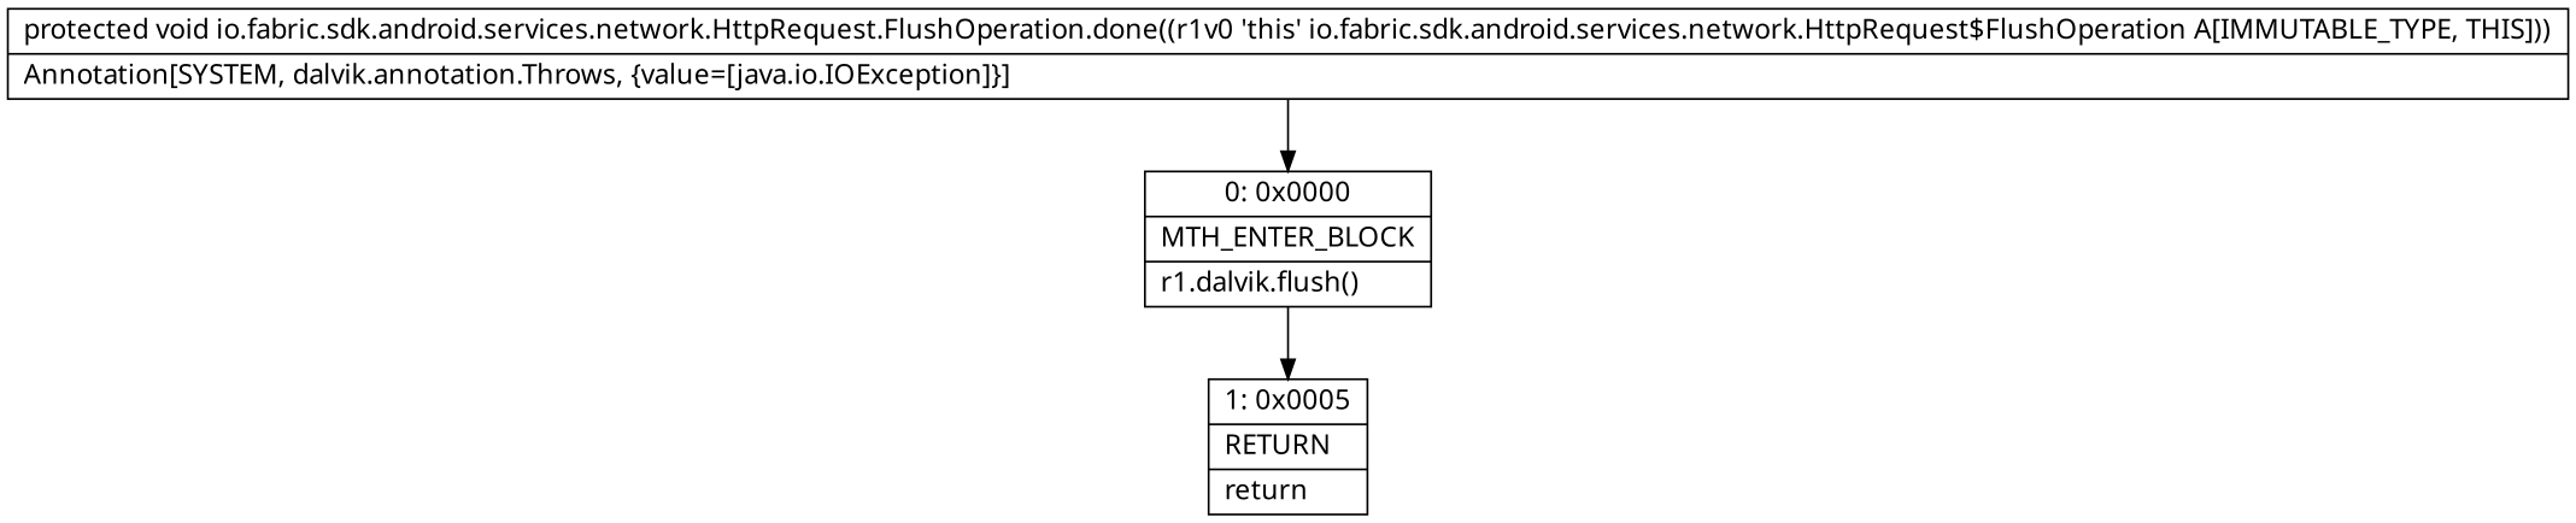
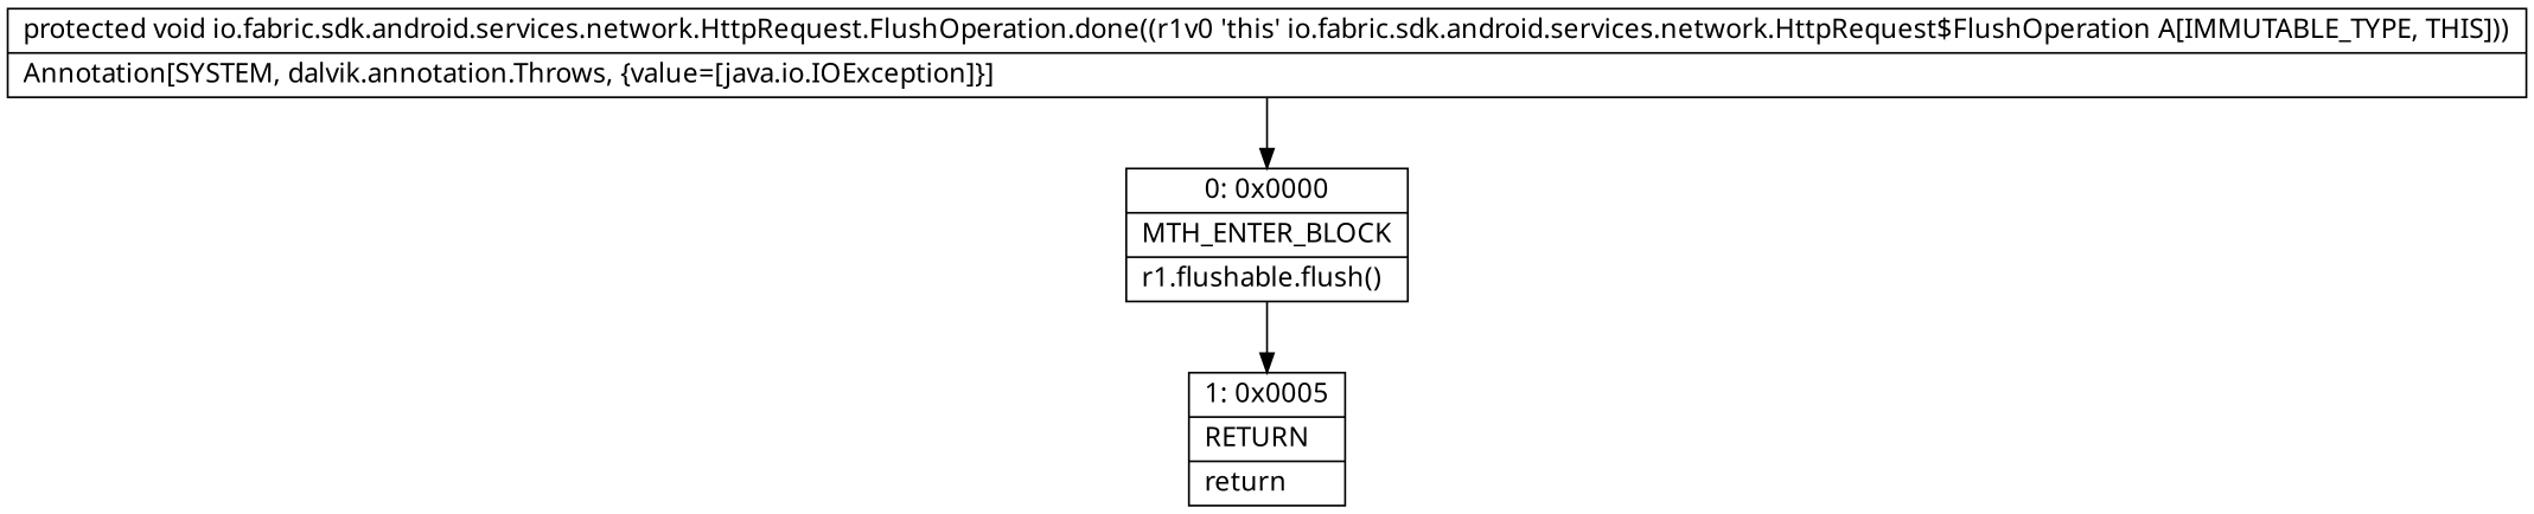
  digraph {
    fontname="Noto Sans"
    node [shape=record fontname="Noto Sans"]
    edge [fontname="Noto Sans"]
-   n1 [label="{0\:\ 0x0000|MTH_ENTER_BLOCK\l|r1.dalvik.flush()\l}"]
+   n1 [label="{0\:\ 0x0000|MTH_ENTER_BLOCK\l|r1.flushable.flush()\l}"]
    n2 [label="{1\:\ 0x0005|RETURN\l|return\l}"]
    n3 [label="{protected void io.fabric.sdk.android.services.network.HttpRequest.FlushOperation.done((r1v0 'this' io.fabric.sdk.android.services.network.HttpRequest$FlushOperation A[IMMUTABLE_TYPE, THIS]))  | Annotation[SYSTEM, dalvik.annotation.Throws, \{value=[java.io.IOException]\}]\l}"]
    n1 -> n2
    n3 -> n1
  }
